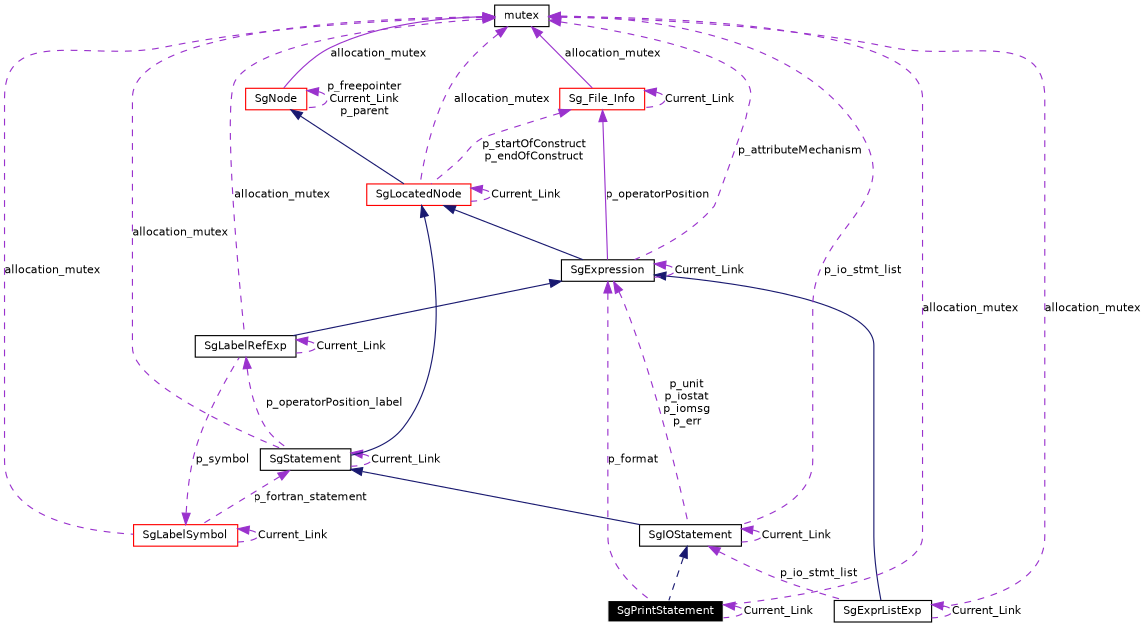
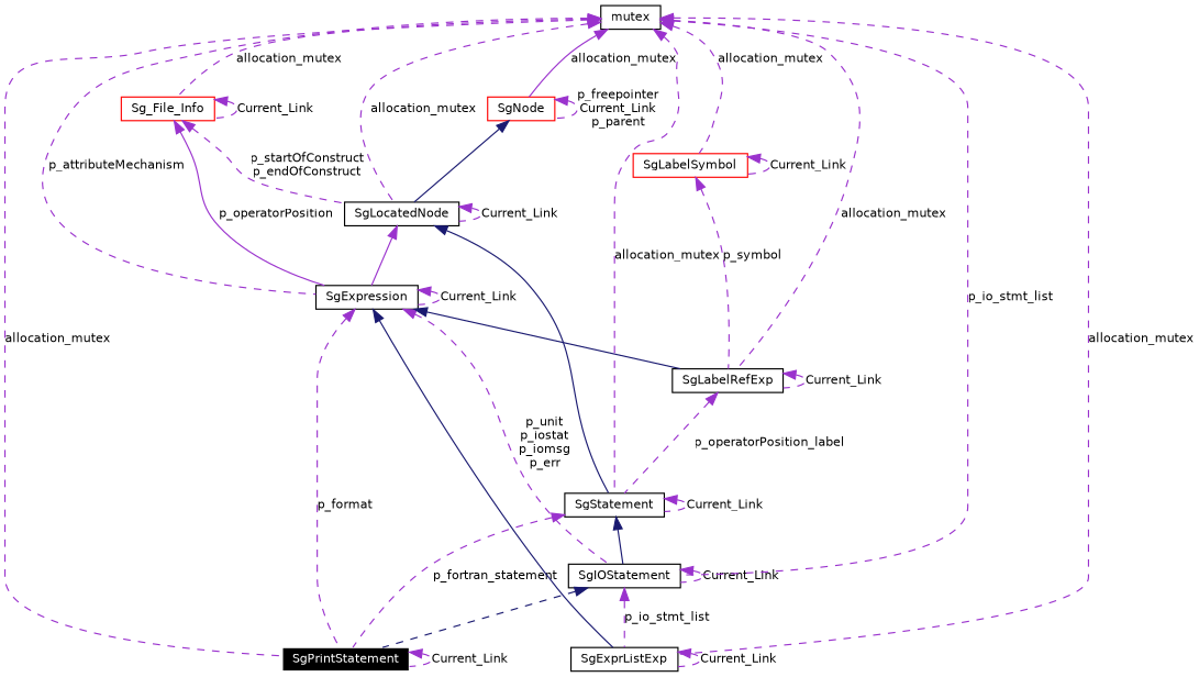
  digraph {
    node [color=black fontname=Helvetica fontsize=10 shape=record]
    edge [color=darkorchid3 dir=back fontname=Helvetica fontsize=10 labelfontname=Helvetica labelfontsize=10 style=dashed]
    n1 [color=white fillcolor=black fontcolor=white height=0.2 label=SgPrintStatement style=filled width=0.4]
    n2 [height=0.2 label=SgIOStatement width=0.4]
    n3 [height=0.2 label=SgExprListExp width=0.4]
    n4 [height=0.2 label=SgStatement width=0.4]
    n5 [color=red height=0.2 label=SgLabelSymbol width=0.4]
    n6 [height=0.2 label=SgLabelRefExp width=0.4]
-   n7 [color=red height=0.2 label=SgLocatedNode width=0.4]
+   n7 [height=0.2 label=SgLocatedNode width=0.4]
    n8 [height=0.2 label=SgExpression width=0.4]
    n9 [color=red height=0.2 label=SgNode width=0.4]
    n10 [height=0.2 label=mutex width=0.4]
    n11 [color=red height=0.2 label=Sg_File_Info width=0.4]
    n1 -> n1 [label=Current_Link]
    n2 -> n1 [color=midnightblue]
    n2 -> n2 [label=Current_Link]
    n2 -> n3 [label=p_io_stmt_list]
    n3 -> n3 [label=Current_Link]
    n4 -> n2 [color=midnightblue style=solid]
    n4 -> n4 [label=Current_Link]
-   n4 -> n5 [label=p_fortran_statement]
+   n4 -> n1 [label=p_fortran_statement]
    n5 -> n5 [label=Current_Link]
    n5 -> n6 [label=p_symbol]
    n6 -> n4 [label=p_operatorPosition_label]
    n6 -> n6 [label=Current_Link]
    n7 -> n4 [color=midnightblue style=solid]
    n7 -> n7 [label=Current_Link]
-   n7 -> n8 [color=midnightblue style=solid]
+   n7 -> n8 [style=solid]
    n8 -> n1 [label=p_format]
    n8 -> n2 [label="p_unit\np_iostat\np_iomsg\np_err"]
    n8 -> n3 [color=midnightblue style=solid]
    n8 -> n6 [color=midnightblue style=solid]
    n8 -> n8 [label=Current_Link]
    n9 -> n7 [color=midnightblue style=solid]
    n9 -> n9 [label="p_freepointer\nCurrent_Link\np_parent"]
    n10 -> n1 [label=allocation_mutex]
    n10 -> n2 [label=p_io_stmt_list]
    n10 -> n3 [label=allocation_mutex]
    n10 -> n4 [label=allocation_mutex]
    n10 -> n5 [label=allocation_mutex]
    n10 -> n6 [label=allocation_mutex]
    n10 -> n7 [label=allocation_mutex]
    n10 -> n8 [label=p_attributeMechanism]
    n10 -> n9 [label=allocation_mutex style=solid]
-   n10 -> n11 [label=allocation_mutex style=solid]
+   n10 -> n11 [label=allocation_mutex]
    n11 -> n7 [label="p_startOfConstruct\np_endOfConstruct"]
    n11 -> n8 [label=p_operatorPosition style=solid]
    n11 -> n11 [label=Current_Link]
  }
